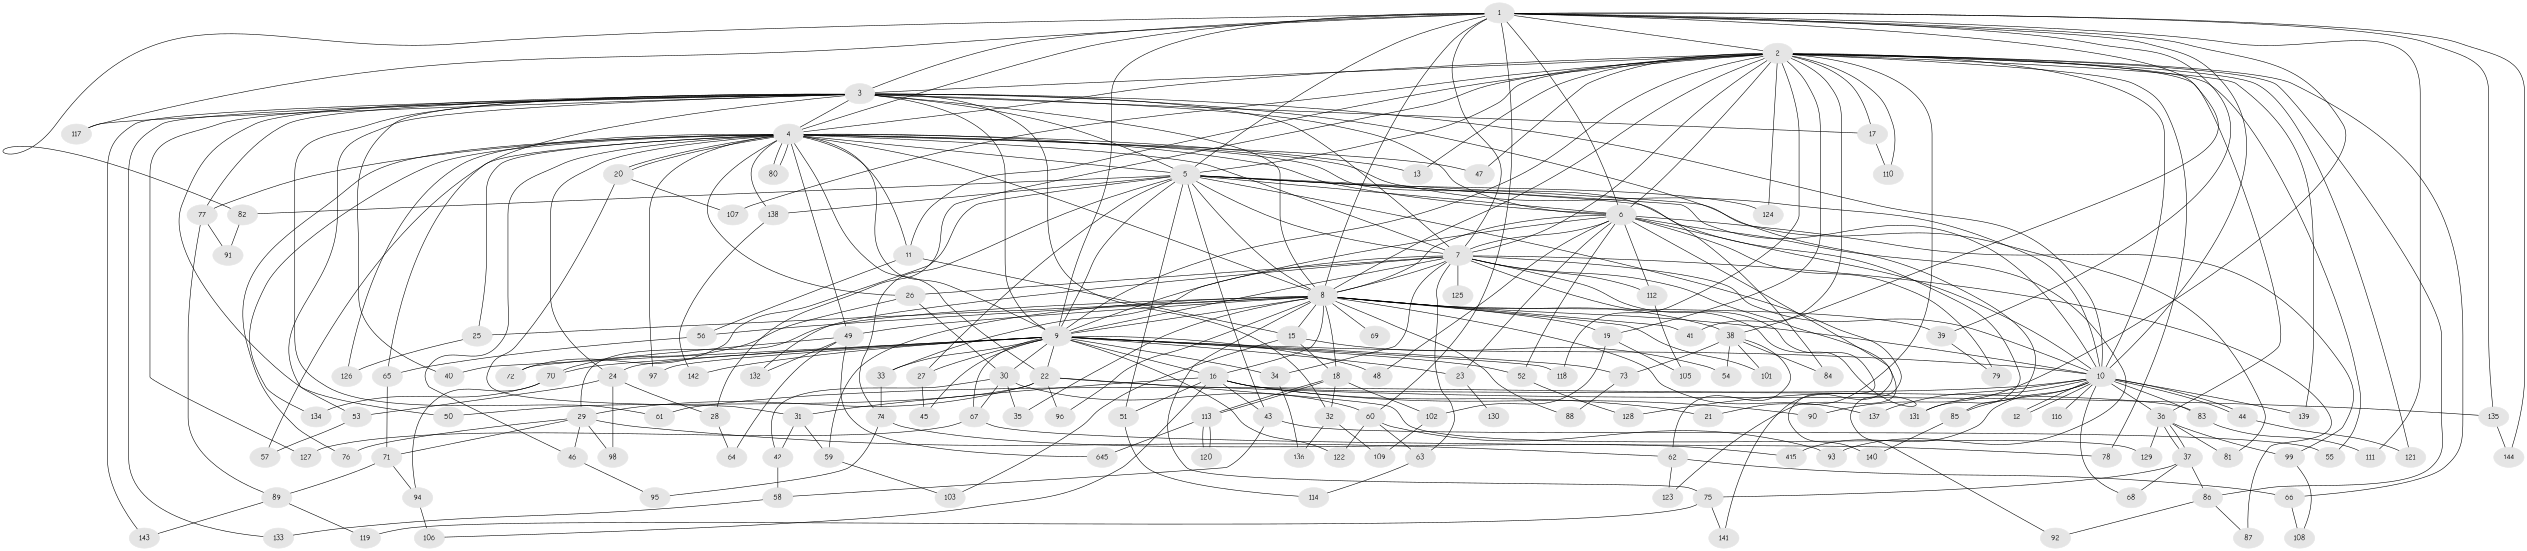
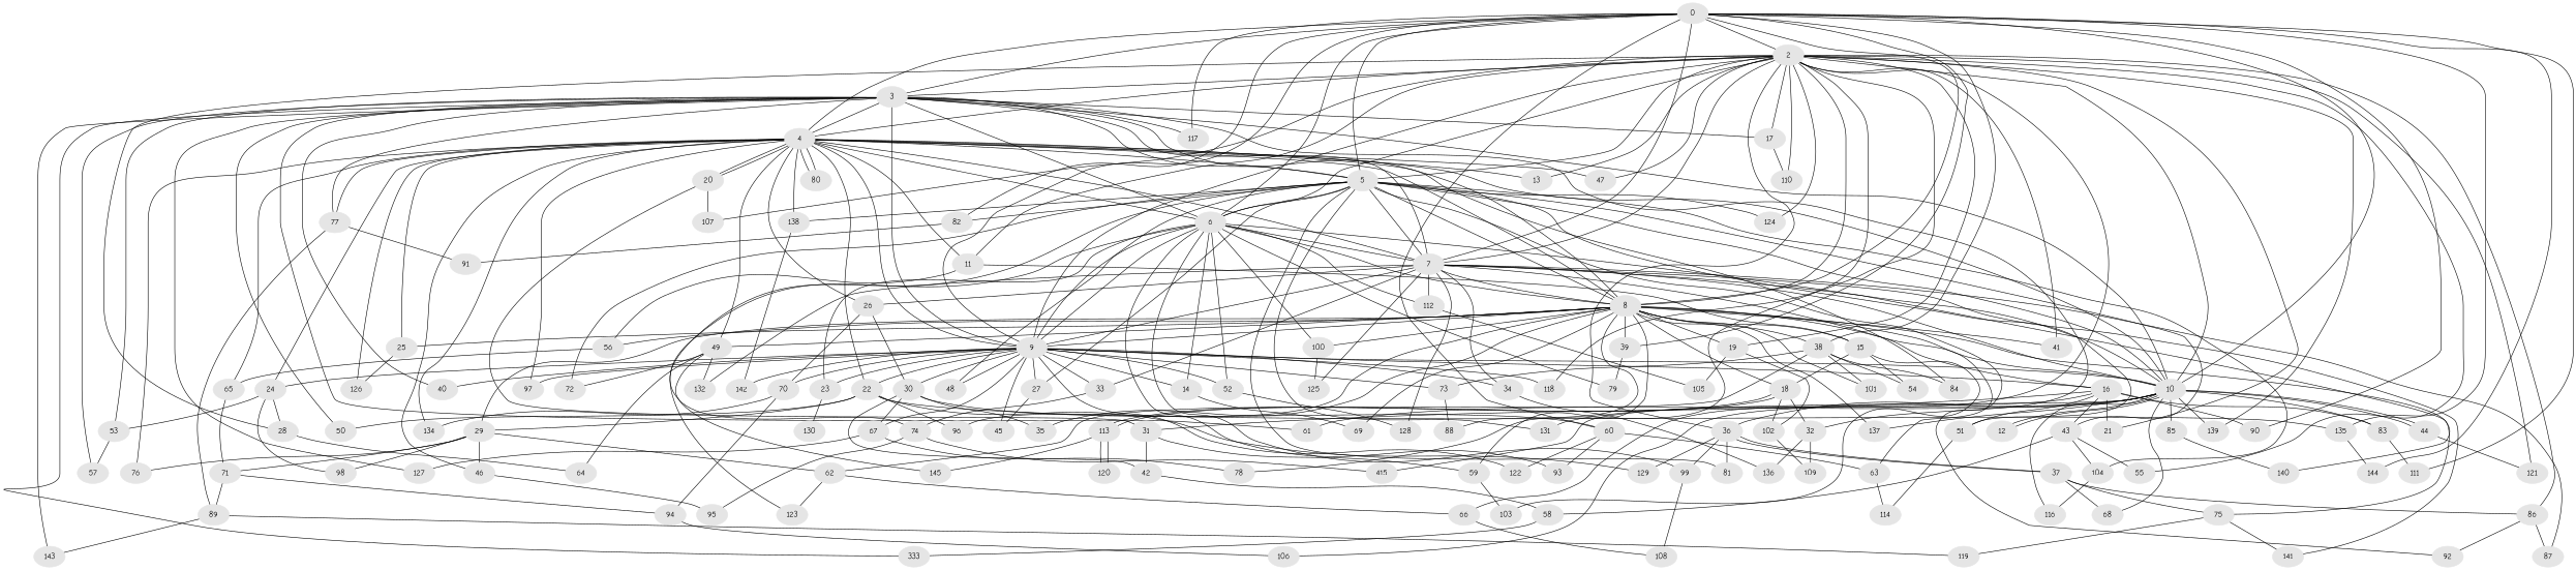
  graph {
    fontname="Comic Neue"
    node [color=gray90 fontname="Comic Neue" style=filled]
    edge [fontname="Comic Neue"]
-   1
+   1 [label=0]
    2
    3
    4
    5
    6
    7
    8
    9
    10
    38
    39
    60
    82
    90
    111
    117
    135
    144
    11
    13
    17
    19
    21
    28
    36
    41
    47
    55
    66
    78
    86
    107
    110
    118
    121
    124
    139
    32
    40
    50
    53
    57
    61
    77
    85
    127
-   133
+   133 [label=333]
    143
    20
    22
    24
    25
    26
    46
    49
    65
    76
    80
    84
    97
    126
    134
    138
    27
    43
    51
    72
    74
    81
    92
+   104
    131
+   14
    23
    48
    52
    79
    93
    99
+   100
    112
    123
    33
    34
    63
    87
    125
    128
    132
    140
    141
    15
    16
    18
    29
    35
    56
    59
    69
    75
    88
    96
    101
    137
    30
    45
    67
    70
    73
    122
    142
    12
    44
    68
    83
    n117 [label=415]
    116
    54
    62
    91
    105
    102
    64
    129
    37
    108
    109
    136
    89
    31
    98
    95
-   145 [label=645]
+   145
    71
    58
    114
    130
    103
    106
    113
    119
    42
    94
    120
    1 -- 2
    1 -- 3
    1 -- 4
    1 -- 5
    1 -- 6
    1 -- 7
    1 -- 8
    1 -- 9
    1 -- 10
    1 -- 38
    1 -- 39
    1 -- 60
    1 -- 82
    1 -- 90
    1 -- 111
    1 -- 117
    1 -- 135
    1 -- 144
    2 -- 3
    2 -- 4
    2 -- 5
    2 -- 6
    2 -- 7
    2 -- 8
    2 -- 9
    2 -- 10
    2 -- 11
    2 -- 13
    2 -- 17
    2 -- 19
    2 -- 21
    2 -- 28
    2 -- 36
    2 -- 41
    2 -- 47
    2 -- 55
    2 -- 66
    2 -- 78
    2 -- 86
    2 -- 107
    2 -- 110
    2 -- 118
    2 -- 121
    2 -- 124
    2 -- 139
    3 -- 4
    3 -- 5
    3 -- 6
    3 -- 7
    3 -- 8
    3 -- 9
    3 -- 10
    3 -- 117
    3 -- 17
    3 -- 32
    3 -- 40
    3 -- 50
    3 -- 53
    3 -- 57
    3 -- 61
    3 -- 77
-   3 -- 85
    3 -- 127
    3 -- 133
    3 -- 143
    4 -- 5
    4 -- 6
    4 -- 7
    4 -- 8
    4 -- 9
    4 -- 10
    4 -- 11
    4 -- 13
    4 -- 47
    4 -- 77
    4 -- 20
    4 -- 20
    4 -- 22
    4 -- 24
    4 -- 25
    4 -- 26
    4 -- 46
    4 -- 49
    4 -- 65
    4 -- 76
    4 -- 80
    4 -- 80
    4 -- 84
    4 -- 97
    4 -- 126
    4 -- 134
    4 -- 138
    5 -- 6
    5 -- 7
    5 -- 8
    5 -- 9
    5 -- 10
    5 -- 82
    5 -- 124
    5 -- 138
    5 -- 27
    5 -- 43
    5 -- 51
    5 -- 72
    5 -- 74
    5 -- 81
    5 -- 92
+   5 -- 104
    5 -- 131
    6 -- 7
    6 -- 8
    6 -- 9
    6 -- 10
+   6 -- 14
    6 -- 23
    6 -- 48
    6 -- 52
    6 -- 79
    6 -- 93
    6 -- 99
+   6 -- 100
    6 -- 112
    6 -- 123
    7 -- 8
    7 -- 9
    7 -- 10
    7 -- 26
    7 -- 112
    7 -- 33
    7 -- 34
    7 -- 63
    7 -- 87
    7 -- 125
    7 -- 128
    7 -- 132
    7 -- 140
    7 -- 141
    8 -- 9
    8 -- 10
    8 -- 38
    8 -- 39
    8 -- 19
    8 -- 41
    8 -- 25
    8 -- 49
+   8 -- 100
    8 -- 15
    8 -- 16
    8 -- 18
    8 -- 29
    8 -- 35
    8 -- 56
    8 -- 59
    8 -- 69
    8 -- 75
    8 -- 88
    8 -- 96
    8 -- 101
    8 -- 137
    9 -- 10
    9 -- 118
    9 -- 40
    9 -- 22
    9 -- 24
    9 -- 97
    9 -- 27
+   9 -- 14
    9 -- 23
    9 -- 48
    9 -- 52
    9 -- 33
    9 -- 34
    9 -- 16
    9 -- 30
    9 -- 45
    9 -- 67
    9 -- 70
    9 -- 73
    9 -- 122
    9 -- 142
    10 -- 36
    10 -- 139
    10 -- 61
    10 -- 85
    10 -- 131
    10 -- 137
    10 -- 12
    10 -- 12
    10 -- 44
    10 -- 44
    10 -- 68
    10 -- 83
    10 -- n117
    10 -- 116
    38 -- 84
    38 -- 101
    38 -- 73
    38 -- 54
    38 -- 62
    39 -- 79
    60 -- 93
    60 -- 63
    60 -- 122
    82 -- 91
    135 -- 144
    11 -- 15
    11 -- 56
    17 -- 110
    19 -- 105
    19 -- 102
    28 -- 64
    36 -- 81
    36 -- 99
    36 -- 129
    36 -- 37
    36 -- 37
    66 -- 108
    86 -- 92
    86 -- 87
    32 -- 109
    32 -- 136
    53 -- 57
    77 -- 91
    77 -- 89
    85 -- 140
    20 -- 107
    20 -- 31
    22 -- 135
    22 -- 50
    22 -- 29
    22 -- 96
    22 -- 129
    24 -- 28
    24 -- 53
    24 -- 98
    25 -- 126
    26 -- 30
    26 -- 70
    46 -- 95
    49 -- 72
    49 -- 132
    49 -- 64
    49 -- 145
    65 -- 71
    138 -- 142
    27 -- 45
    43 -- 55
+   43 -- 104
    43 -- 58
    51 -- 114
    74 -- n117
    74 -- 95
+   104 -- 116
+   14 -- 69
    23 -- 130
    52 -- 128
    99 -- 108
+   100 -- 125
    112 -- 105
    33 -- 74
    34 -- 136
    63 -- 114
    15 -- 18
    15 -- 54
    15 -- 103
    16 -- 90
    16 -- 21
    16 -- 43
    16 -- 51
    16 -- 83
    16 -- 31
    16 -- 106
    18 -- 32
    18 -- 102
    18 -- 113
    18 -- 113
    29 -- 46
    29 -- 76
    29 -- 62
    29 -- 98
    29 -- 71
    56 -- 65
    59 -- 103
    75 -- 141
    75 -- 119
    30 -- 60
    30 -- 35
    30 -- 67
    30 -- 42
    67 -- 78
    67 -- 127
    70 -- 134
    70 -- 94
    73 -- 88
    44 -- 121
    83 -- 111
    62 -- 66
    62 -- 123
    102 -- 109
    37 -- 86
    37 -- 75
    37 -- 68
    89 -- 143
    89 -- 119
    31 -- 59
    31 -- 42
    71 -- 89
    71 -- 94
    58 -- 133
    113 -- 145
    113 -- 120
    113 -- 120
    42 -- 58
    94 -- 106
  }
